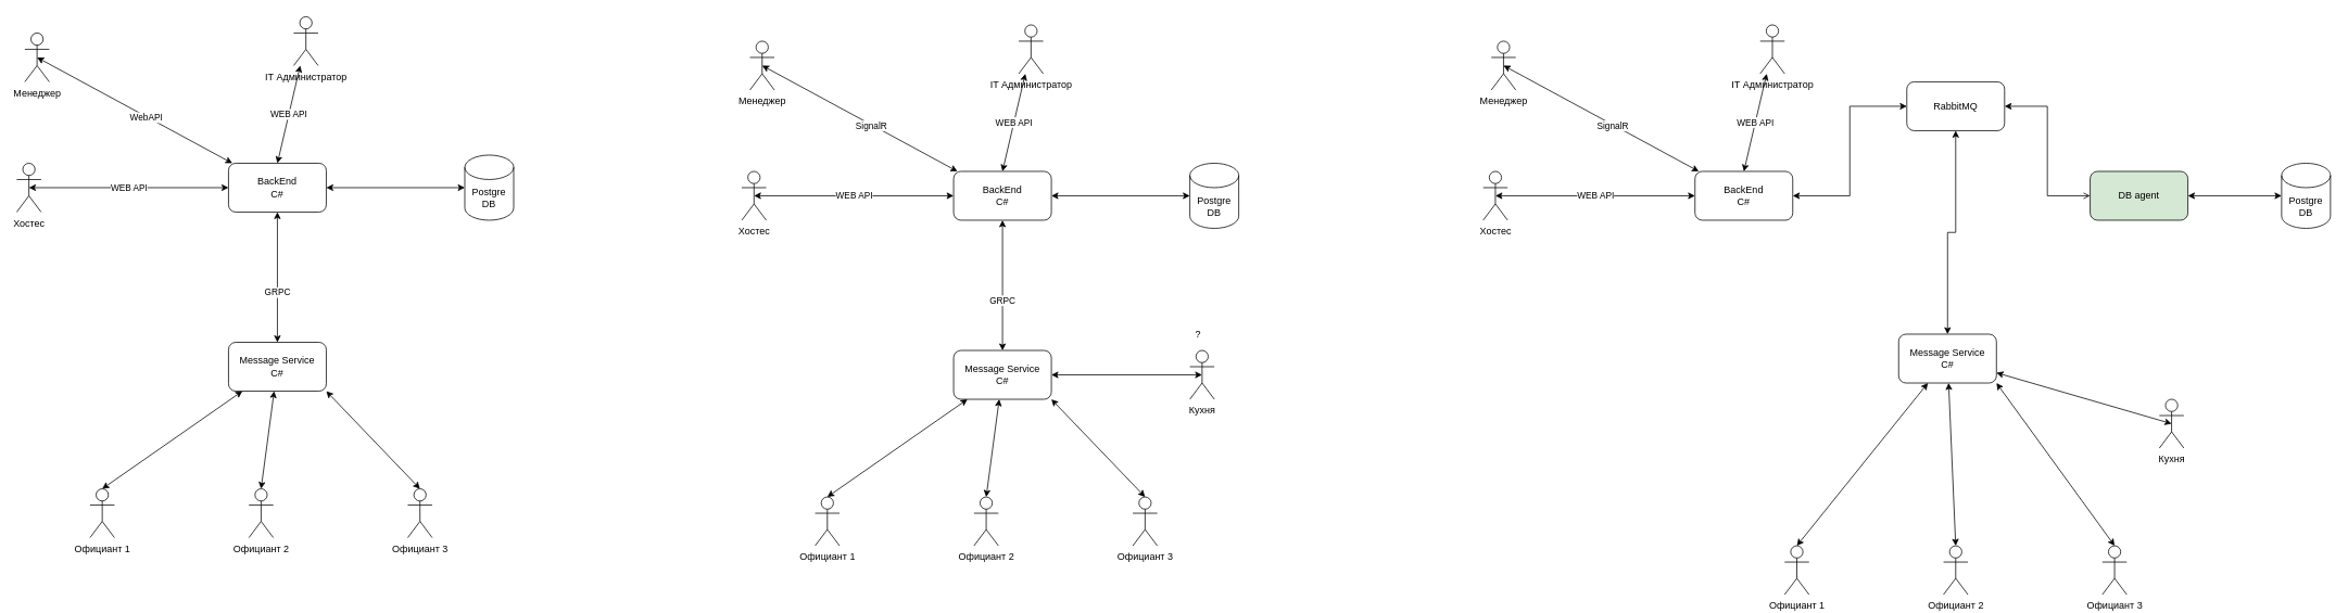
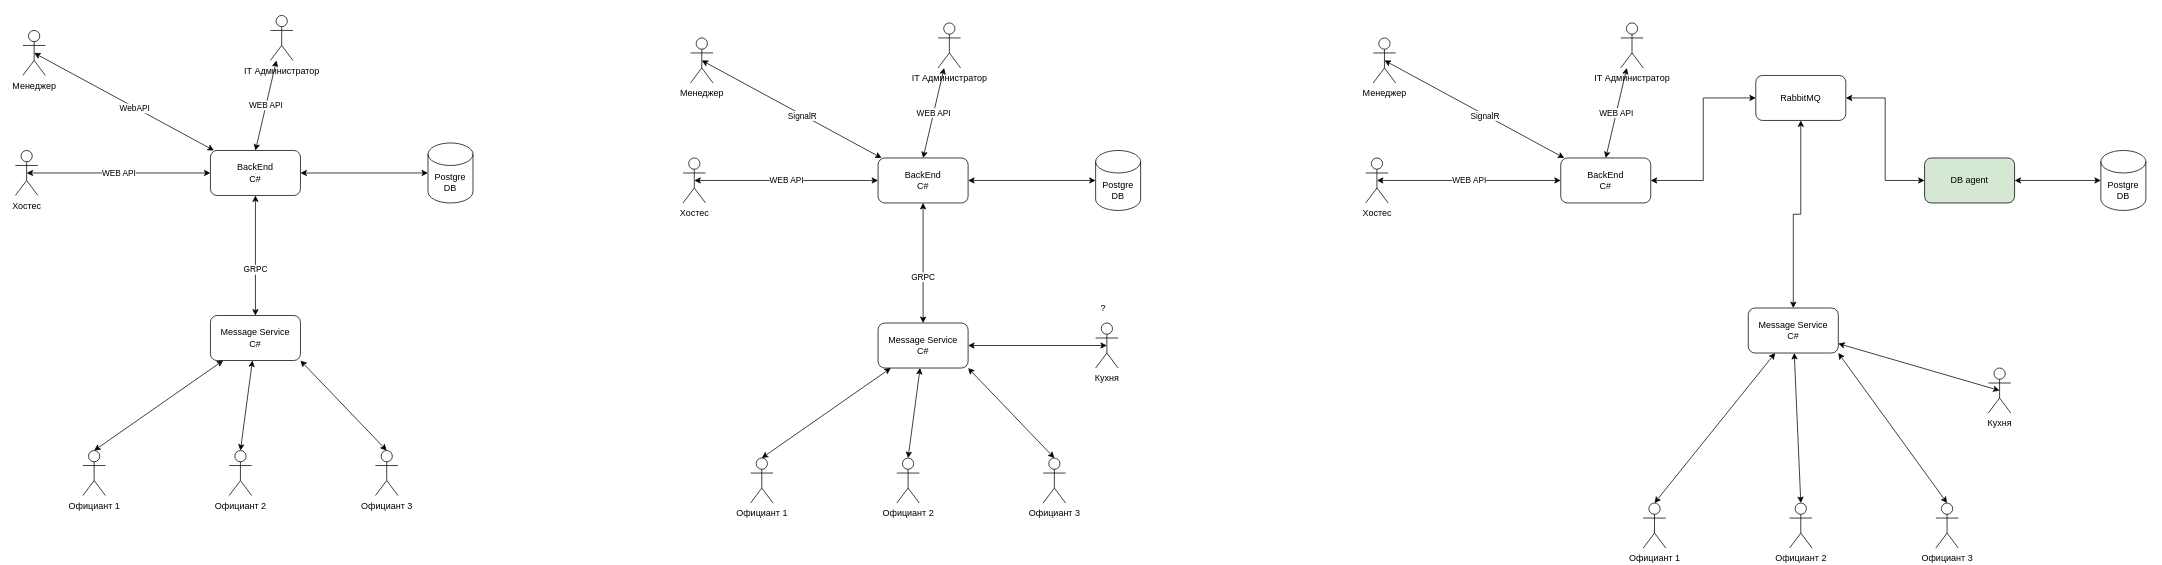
  <mxCell id="0" />
  <mxCell id="1" parent="0" />
  <mxCell id="2" value="Postgre DB" style="shape=cylinder3;whiteSpace=wrap;html=1;boundedLbl=1;backgroundOutline=1;size=15;" parent="1" vertex="1"><mxGeometry x="570" y="190" width="60" height="80" as="geometry" /></mxCell>
  <mxCell id="3" style="edgeStyle=orthogonalEdgeStyle;rounded=0;orthogonalLoop=1;jettySize=auto;html=1;entryX=0;entryY=0.5;entryDx=0;entryDy=0;entryPerimeter=0;startArrow=classic;startFill=1;" parent="1" source="6" target="2" edge="1"><mxGeometry relative="1" as="geometry" /></mxCell>
  <mxCell id="4" style="edgeStyle=orthogonalEdgeStyle;rounded=0;orthogonalLoop=1;jettySize=auto;html=1;entryX=0.5;entryY=0;entryDx=0;entryDy=0;startArrow=classic;startFill=1;" parent="1" source="6" target="17" edge="1"><mxGeometry relative="1" as="geometry" /></mxCell>
  <mxCell id="5" value="GRPC" style="edgeLabel;html=1;align=center;verticalAlign=middle;resizable=0;points=[];" parent="4" vertex="1" connectable="0"><mxGeometry x="0.225" y="-1" relative="1" as="geometry"><mxPoint as="offset" /></mxGeometry></mxCell>
  <mxCell id="6" value="BackEnd&lt;br&gt;C#" style="rounded=1;whiteSpace=wrap;html=1;" parent="1" vertex="1"><mxGeometry x="280" y="200" width="120" height="60" as="geometry" /></mxCell>
  <mxCell id="7" value="WEB API" style="edgeStyle=none;rounded=0;orthogonalLoop=1;jettySize=auto;html=1;exitX=0.5;exitY=0.5;exitDx=0;exitDy=0;exitPerimeter=0;entryX=0;entryY=0.5;entryDx=0;entryDy=0;startArrow=classic;startFill=1;" parent="1" source="8" target="6" edge="1"><mxGeometry relative="1" as="geometry" /></mxCell>
  <mxCell id="8" value="Хостес" style="shape=umlActor;verticalLabelPosition=bottom;verticalAlign=top;html=1;outlineConnect=0;" parent="1" vertex="1"><mxGeometry x="20" y="200" width="30" height="60" as="geometry" /></mxCell>
  <mxCell id="9" value="Официант 3" style="shape=umlActor;verticalLabelPosition=bottom;verticalAlign=top;html=1;outlineConnect=0;" parent="1" vertex="1"><mxGeometry x="500" y="600" width="30" height="60" as="geometry" /></mxCell>
  <mxCell id="10" value="Официант 2" style="shape=umlActor;verticalLabelPosition=bottom;verticalAlign=top;html=1;outlineConnect=0;" parent="1" vertex="1"><mxGeometry x="305" y="600" width="30" height="60" as="geometry" /></mxCell>
  <mxCell id="11" value="Официант 1" style="shape=umlActor;verticalLabelPosition=bottom;verticalAlign=top;html=1;outlineConnect=0;" parent="1" vertex="1"><mxGeometry x="110" y="600" width="30" height="60" as="geometry" /></mxCell>
  <mxCell id="12" value="WEB API" style="edgeStyle=none;rounded=0;orthogonalLoop=1;jettySize=auto;html=1;entryX=0.5;entryY=0;entryDx=0;entryDy=0;startArrow=classic;startFill=1;" parent="1" source="13" target="6" edge="1"><mxGeometry relative="1" as="geometry" /></mxCell>
  <mxCell id="13" value="IT Администратор" style="shape=umlActor;verticalLabelPosition=bottom;verticalAlign=top;html=1;outlineConnect=0;" parent="1" vertex="1"><mxGeometry x="360" y="20" width="30" height="60" as="geometry" /></mxCell>
  <mxCell id="14" style="rounded=0;orthogonalLoop=1;jettySize=auto;html=1;entryX=0.5;entryY=0;entryDx=0;entryDy=0;entryPerimeter=0;startArrow=classic;startFill=1;" parent="1" source="17" target="11" edge="1"><mxGeometry relative="1" as="geometry" /></mxCell>
  <mxCell id="15" style="rounded=0;orthogonalLoop=1;jettySize=auto;html=1;entryX=0.5;entryY=0;entryDx=0;entryDy=0;entryPerimeter=0;startArrow=classic;startFill=1;" parent="1" source="17" target="10" edge="1"><mxGeometry relative="1" as="geometry" /></mxCell>
  <mxCell id="16" style="edgeStyle=none;rounded=0;orthogonalLoop=1;jettySize=auto;html=1;exitX=1;exitY=1;exitDx=0;exitDy=0;entryX=0.5;entryY=0;entryDx=0;entryDy=0;entryPerimeter=0;startArrow=classic;startFill=1;" parent="1" source="17" target="9" edge="1"><mxGeometry relative="1" as="geometry" /></mxCell>
  <mxCell id="17" value="Message Service&lt;br&gt;C#" style="rounded=1;whiteSpace=wrap;html=1;" parent="1" vertex="1"><mxGeometry x="280" y="420" width="120" height="60" as="geometry" /></mxCell>
  <mxCell id="18" style="edgeStyle=none;rounded=0;orthogonalLoop=1;jettySize=auto;html=1;exitX=0.5;exitY=0.5;exitDx=0;exitDy=0;exitPerimeter=0;startArrow=classic;startFill=1;" parent="1" source="20" target="6" edge="1"><mxGeometry relative="1" as="geometry" /></mxCell>
  <mxCell id="19" value="WebAPI" style="edgeLabel;html=1;align=center;verticalAlign=middle;resizable=0;points=[];" parent="18" vertex="1" connectable="0"><mxGeometry x="0.113" y="-1" relative="1" as="geometry"><mxPoint as="offset" /></mxGeometry></mxCell>
  <mxCell id="20" value="Менеджер" style="shape=umlActor;verticalLabelPosition=bottom;verticalAlign=top;html=1;outlineConnect=0;" parent="1" vertex="1"><mxGeometry x="30" y="40" width="30" height="60" as="geometry" /></mxCell>
  <mxCell id="21" value="Postgre DB" style="shape=cylinder3;whiteSpace=wrap;html=1;boundedLbl=1;backgroundOutline=1;size=15;" parent="1" vertex="1"><mxGeometry x="1460" y="200" width="60" height="80" as="geometry" /></mxCell>
  <mxCell id="22" style="edgeStyle=orthogonalEdgeStyle;rounded=0;orthogonalLoop=1;jettySize=auto;html=1;entryX=0;entryY=0.5;entryDx=0;entryDy=0;entryPerimeter=0;startArrow=classic;startFill=1;" parent="1" source="25" target="21" edge="1"><mxGeometry relative="1" as="geometry" /></mxCell>
  <mxCell id="23" style="edgeStyle=orthogonalEdgeStyle;rounded=0;orthogonalLoop=1;jettySize=auto;html=1;entryX=0.5;entryY=0;entryDx=0;entryDy=0;startArrow=classic;startFill=1;" parent="1" source="25" target="38" edge="1"><mxGeometry relative="1" as="geometry" /></mxCell>
  <mxCell id="24" value="GRPC" style="edgeLabel;html=1;align=center;verticalAlign=middle;resizable=0;points=[];" parent="23" vertex="1" connectable="0"><mxGeometry x="0.225" y="-1" relative="1" as="geometry"><mxPoint as="offset" /></mxGeometry></mxCell>
  <mxCell id="25" value="BackEnd&lt;br&gt;C#" style="rounded=1;whiteSpace=wrap;html=1;" parent="1" vertex="1"><mxGeometry x="1170" y="210" width="120" height="60" as="geometry" /></mxCell>
  <mxCell id="26" value="WEB API" style="edgeStyle=none;rounded=0;orthogonalLoop=1;jettySize=auto;html=1;exitX=0.5;exitY=0.5;exitDx=0;exitDy=0;exitPerimeter=0;entryX=0;entryY=0.5;entryDx=0;entryDy=0;startArrow=classic;startFill=1;" parent="1" source="27" target="25" edge="1"><mxGeometry relative="1" as="geometry" /></mxCell>
  <mxCell id="27" value="Хостес" style="shape=umlActor;verticalLabelPosition=bottom;verticalAlign=top;html=1;outlineConnect=0;" parent="1" vertex="1"><mxGeometry x="910" y="210" width="30" height="60" as="geometry" /></mxCell>
  <mxCell id="28" value="Официант 3" style="shape=umlActor;verticalLabelPosition=bottom;verticalAlign=top;html=1;outlineConnect=0;" parent="1" vertex="1"><mxGeometry x="1390" y="610" width="30" height="60" as="geometry" /></mxCell>
  <mxCell id="29" value="Официант 2" style="shape=umlActor;verticalLabelPosition=bottom;verticalAlign=top;html=1;outlineConnect=0;" parent="1" vertex="1"><mxGeometry x="1195" y="610" width="30" height="60" as="geometry" /></mxCell>
  <mxCell id="30" value="Официант 1" style="shape=umlActor;verticalLabelPosition=bottom;verticalAlign=top;html=1;outlineConnect=0;" parent="1" vertex="1"><mxGeometry x="1000" y="610" width="30" height="60" as="geometry" /></mxCell>
  <mxCell id="31" value="WEB API" style="edgeStyle=none;rounded=0;orthogonalLoop=1;jettySize=auto;html=1;entryX=0.5;entryY=0;entryDx=0;entryDy=0;startArrow=classic;startFill=1;" parent="1" source="32" target="25" edge="1"><mxGeometry relative="1" as="geometry" /></mxCell>
  <mxCell id="32" value="IT Администратор" style="shape=umlActor;verticalLabelPosition=bottom;verticalAlign=top;html=1;outlineConnect=0;" parent="1" vertex="1"><mxGeometry x="1250" y="30" width="30" height="60" as="geometry" /></mxCell>
  <mxCell id="33" value="Кухня" style="shape=umlActor;verticalLabelPosition=bottom;verticalAlign=top;html=1;outlineConnect=0;" parent="1" vertex="1"><mxGeometry x="1460" y="430" width="30" height="60" as="geometry" /></mxCell>
  <mxCell id="34" style="rounded=0;orthogonalLoop=1;jettySize=auto;html=1;entryX=0.5;entryY=0;entryDx=0;entryDy=0;entryPerimeter=0;startArrow=classic;startFill=1;" parent="1" source="38" target="30" edge="1"><mxGeometry relative="1" as="geometry" /></mxCell>
  <mxCell id="35" style="rounded=0;orthogonalLoop=1;jettySize=auto;html=1;entryX=0.5;entryY=0;entryDx=0;entryDy=0;entryPerimeter=0;startArrow=classic;startFill=1;" parent="1" source="38" target="29" edge="1"><mxGeometry relative="1" as="geometry" /></mxCell>
  <mxCell id="36" style="edgeStyle=none;rounded=0;orthogonalLoop=1;jettySize=auto;html=1;exitX=1;exitY=1;exitDx=0;exitDy=0;entryX=0.5;entryY=0;entryDx=0;entryDy=0;entryPerimeter=0;startArrow=classic;startFill=1;" parent="1" source="38" target="28" edge="1"><mxGeometry relative="1" as="geometry" /></mxCell>
  <mxCell id="37" style="edgeStyle=none;rounded=0;orthogonalLoop=1;jettySize=auto;html=1;entryX=0.5;entryY=0.5;entryDx=0;entryDy=0;entryPerimeter=0;startArrow=classic;startFill=1;" parent="1" source="38" target="33" edge="1"><mxGeometry relative="1" as="geometry" /></mxCell>
  <mxCell id="38" value="Message Service&lt;br&gt;C#" style="rounded=1;whiteSpace=wrap;html=1;" parent="1" vertex="1"><mxGeometry x="1170" y="430" width="120" height="60" as="geometry" /></mxCell>
  <mxCell id="39" style="edgeStyle=none;rounded=0;orthogonalLoop=1;jettySize=auto;html=1;exitX=0.5;exitY=0.5;exitDx=0;exitDy=0;exitPerimeter=0;startArrow=classic;startFill=1;" parent="1" source="41" target="25" edge="1"><mxGeometry relative="1" as="geometry" /></mxCell>
  <mxCell id="40" value="SignalR" style="edgeLabel;html=1;align=center;verticalAlign=middle;resizable=0;points=[];" parent="39" vertex="1" connectable="0"><mxGeometry x="0.113" y="-1" relative="1" as="geometry"><mxPoint as="offset" /></mxGeometry></mxCell>
  <mxCell id="41" value="Менеджер" style="shape=umlActor;verticalLabelPosition=bottom;verticalAlign=top;html=1;outlineConnect=0;" parent="1" vertex="1"><mxGeometry x="920" y="50" width="30" height="60" as="geometry" /></mxCell>
  <mxCell id="42" value="?" style="text;html=1;align=center;verticalAlign=middle;resizable=0;points=[];autosize=1;strokeColor=none;fillColor=none;" parent="1" vertex="1"><mxGeometry x="1460" y="400" width="20" height="20" as="geometry" /></mxCell>
  <mxCell id="43" value="Postgre DB" style="shape=cylinder3;whiteSpace=wrap;html=1;boundedLbl=1;backgroundOutline=1;size=15;" parent="1" vertex="1"><mxGeometry x="2800" y="200" width="60" height="80" as="geometry" /></mxCell>
  <mxCell id="44" style="edgeStyle=orthogonalEdgeStyle;rounded=0;orthogonalLoop=1;jettySize=auto;html=1;entryX=0;entryY=0.5;entryDx=0;entryDy=0;startArrow=classic;startFill=1;" parent="1" source="45" target="64" edge="1"><mxGeometry relative="1" as="geometry" /></mxCell>
  <mxCell id="45" value="BackEnd&lt;br&gt;C#" style="rounded=1;whiteSpace=wrap;html=1;" parent="1" vertex="1"><mxGeometry x="2080" y="210" width="120" height="60" as="geometry" /></mxCell>
  <mxCell id="46" value="WEB API" style="edgeStyle=none;rounded=0;orthogonalLoop=1;jettySize=auto;html=1;exitX=0.5;exitY=0.5;exitDx=0;exitDy=0;exitPerimeter=0;entryX=0;entryY=0.5;entryDx=0;entryDy=0;startArrow=classic;startFill=1;" parent="1" source="47" target="45" edge="1"><mxGeometry relative="1" as="geometry" /></mxCell>
  <mxCell id="47" value="Хостес" style="shape=umlActor;verticalLabelPosition=bottom;verticalAlign=top;html=1;outlineConnect=0;" parent="1" vertex="1"><mxGeometry x="1820" y="210" width="30" height="60" as="geometry" /></mxCell>
  <mxCell id="48" value="Официант 3" style="shape=umlActor;verticalLabelPosition=bottom;verticalAlign=top;html=1;outlineConnect=0;" parent="1" vertex="1"><mxGeometry x="2580" y="670" width="30" height="60" as="geometry" /></mxCell>
  <mxCell id="49" value="Официант 2" style="shape=umlActor;verticalLabelPosition=bottom;verticalAlign=top;html=1;outlineConnect=0;" parent="1" vertex="1"><mxGeometry x="2385" y="670" width="30" height="60" as="geometry" /></mxCell>
  <mxCell id="50" value="Официант 1" style="shape=umlActor;verticalLabelPosition=bottom;verticalAlign=top;html=1;outlineConnect=0;" parent="1" vertex="1"><mxGeometry x="2190" y="670" width="30" height="60" as="geometry" /></mxCell>
  <mxCell id="51" value="WEB API" style="edgeStyle=none;rounded=0;orthogonalLoop=1;jettySize=auto;html=1;entryX=0.5;entryY=0;entryDx=0;entryDy=0;startArrow=classic;startFill=1;" parent="1" source="52" target="45" edge="1"><mxGeometry relative="1" as="geometry" /></mxCell>
  <mxCell id="52" value="IT Администратор" style="shape=umlActor;verticalLabelPosition=bottom;verticalAlign=top;html=1;outlineConnect=0;" parent="1" vertex="1"><mxGeometry x="2160" y="30" width="30" height="60" as="geometry" /></mxCell>
  <mxCell id="53" value="Кухня" style="shape=umlActor;verticalLabelPosition=bottom;verticalAlign=top;html=1;outlineConnect=0;" parent="1" vertex="1"><mxGeometry x="2650" y="490" width="30" height="60" as="geometry" /></mxCell>
  <mxCell id="54" style="rounded=0;orthogonalLoop=1;jettySize=auto;html=1;entryX=0.5;entryY=0;entryDx=0;entryDy=0;entryPerimeter=0;startArrow=classic;startFill=1;" parent="1" source="58" target="50" edge="1"><mxGeometry relative="1" as="geometry" /></mxCell>
  <mxCell id="55" style="rounded=0;orthogonalLoop=1;jettySize=auto;html=1;entryX=0.5;entryY=0;entryDx=0;entryDy=0;entryPerimeter=0;startArrow=classic;startFill=1;" parent="1" source="58" target="49" edge="1"><mxGeometry relative="1" as="geometry" /></mxCell>
  <mxCell id="56" style="edgeStyle=none;rounded=0;orthogonalLoop=1;jettySize=auto;html=1;exitX=1;exitY=1;exitDx=0;exitDy=0;entryX=0.5;entryY=0;entryDx=0;entryDy=0;entryPerimeter=0;startArrow=classic;startFill=1;" parent="1" source="58" target="48" edge="1"><mxGeometry relative="1" as="geometry" /></mxCell>
  <mxCell id="57" style="edgeStyle=none;rounded=0;orthogonalLoop=1;jettySize=auto;html=1;entryX=0.5;entryY=0.5;entryDx=0;entryDy=0;entryPerimeter=0;startArrow=classic;startFill=1;" parent="1" source="58" target="53" edge="1"><mxGeometry relative="1" as="geometry" /></mxCell>
  <mxCell id="58" value="Message Service&lt;br&gt;C#" style="rounded=1;whiteSpace=wrap;html=1;" parent="1" vertex="1"><mxGeometry x="2330" y="410" width="120" height="60" as="geometry" /></mxCell>
  <mxCell id="59" style="edgeStyle=none;rounded=0;orthogonalLoop=1;jettySize=auto;html=1;exitX=0.5;exitY=0.5;exitDx=0;exitDy=0;exitPerimeter=0;startArrow=classic;startFill=1;" parent="1" source="61" target="45" edge="1"><mxGeometry relative="1" as="geometry" /></mxCell>
  <mxCell id="60" value="SignalR" style="edgeLabel;html=1;align=center;verticalAlign=middle;resizable=0;points=[];" parent="59" vertex="1" connectable="0"><mxGeometry x="0.113" y="-1" relative="1" as="geometry"><mxPoint as="offset" /></mxGeometry></mxCell>
  <mxCell id="61" value="Менеджер" style="shape=umlActor;verticalLabelPosition=bottom;verticalAlign=top;html=1;outlineConnect=0;" parent="1" vertex="1"><mxGeometry x="1830" y="50" width="30" height="60" as="geometry" /></mxCell>
- <mxCell id="62" style="edgeStyle=orthogonalEdgeStyle;rounded=0;orthogonalLoop=1;jettySize=auto;html=1;exitX=1;exitY=0.5;exitDx=0;exitDy=0;entryX=0;entryY=0.5;entryDx=0;entryDy=0;startArrow=classic;startFill=1;endArrow=open;" parent="1" source="64" target="66" edge="1"><mxGeometry relative="1" as="geometry" /></mxCell>
+ <mxCell id="62" style="edgeStyle=orthogonalEdgeStyle;rounded=0;orthogonalLoop=1;jettySize=auto;html=1;exitX=1;exitY=0.5;exitDx=0;exitDy=0;entryX=0;entryY=0.5;entryDx=0;entryDy=0;startArrow=classic;startFill=1;" parent="1" source="64" target="66" edge="1"><mxGeometry relative="1" as="geometry" /></mxCell>
  <mxCell id="63" style="edgeStyle=orthogonalEdgeStyle;rounded=0;orthogonalLoop=1;jettySize=auto;html=1;exitX=0.5;exitY=1;exitDx=0;exitDy=0;entryX=0.5;entryY=0;entryDx=0;entryDy=0;startArrow=classic;startFill=1;" parent="1" source="64" target="58" edge="1"><mxGeometry relative="1" as="geometry" /></mxCell>
  <mxCell id="64" value="RabbitMQ" style="rounded=1;whiteSpace=wrap;html=1;" parent="1" vertex="1"><mxGeometry x="2340" y="100" width="120" height="60" as="geometry" /></mxCell>
  <mxCell id="65" style="edgeStyle=orthogonalEdgeStyle;rounded=0;orthogonalLoop=1;jettySize=auto;html=1;entryX=0;entryY=0.5;entryDx=0;entryDy=0;entryPerimeter=0;startArrow=classic;startFill=1;" parent="1" source="66" target="43" edge="1"><mxGeometry relative="1" as="geometry" /></mxCell>
  <mxCell id="66" value="DB agent" style="rounded=1;whiteSpace=wrap;html=1;fillColor=#d5e8d4;" parent="1" vertex="1"><mxGeometry x="2565" y="210" width="120" height="60" as="geometry" /></mxCell>
